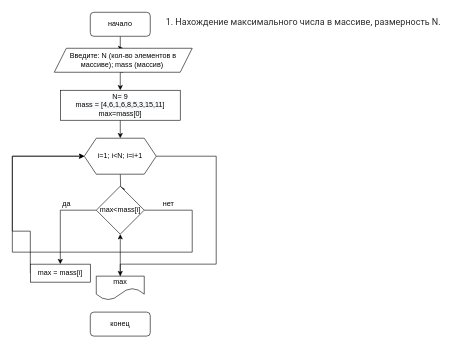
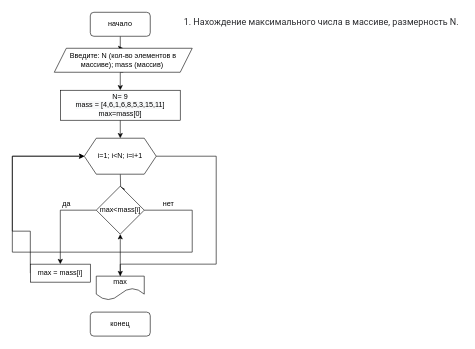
  <mxCell id="0" />
  <mxCell id="1" parent="0" />
- <mxCell id="2" value="&lt;span style=&quot;color: rgb(44, 45, 48); font-family: Roboto, &amp;quot;San Francisco&amp;quot;, &amp;quot;Helvetica Neue&amp;quot;, Helvetica, Arial; font-size: 15px; text-align: start; background-color: rgb(255, 255, 255);&quot;&gt;1. Нахождение максимального числа в массиве, размерность N.&lt;/span&gt;" style="text;html=1;align=center;verticalAlign=middle;resizable=0;points=[];autosize=1;strokeColor=none;fillColor=none;" vertex="1" parent="1"><mxGeometry x="270" y="20" width="470" height="30" as="geometry" /></mxCell>
+ <mxCell id="2" value="&lt;span style=&quot;color: rgb(44, 45, 48); font-family: Roboto, &amp;quot;San Francisco&amp;quot;, &amp;quot;Helvetica Neue&amp;quot;, Helvetica, Arial; font-size: 15px; text-align: start; background-color: rgb(255, 255, 255);&quot;&gt;1. Нахождение максимального числа в массиве, размерность N.&lt;/span&gt;" style="text;html=1;align=center;verticalAlign=middle;resizable=0;points=[];autosize=1;strokeColor=none;fillColor=none;" vertex="1" parent="1"><mxGeometry x="300" y="20" width="470" height="30" as="geometry" /></mxCell>
  <mxCell id="3" value="" style="edgeStyle=orthogonalEdgeStyle;rounded=0;orthogonalLoop=1;jettySize=auto;html=1;" edge="1" parent="1" source="4" target="6"><mxGeometry relative="1" as="geometry" /></mxCell>
  <mxCell id="4" value="начало" style="rounded=1;whiteSpace=wrap;html=1;" vertex="1" parent="1"><mxGeometry x="150" y="20" width="100" height="40" as="geometry" /></mxCell>
  <mxCell id="5" style="edgeStyle=orthogonalEdgeStyle;rounded=0;orthogonalLoop=1;jettySize=auto;html=1;exitX=0.5;exitY=1;exitDx=0;exitDy=0;entryX=0.5;entryY=0;entryDx=0;entryDy=0;" edge="1" parent="1" source="6" target="21"><mxGeometry relative="1" as="geometry" /></mxCell>
  <mxCell id="6" value="Введите: N (кол-во элементов в массиве); mass (массив)&amp;nbsp;" style="shape=parallelogram;perimeter=parallelogramPerimeter;whiteSpace=wrap;html=1;fixedSize=1;" vertex="1" parent="1"><mxGeometry x="90" y="80" width="230" height="40" as="geometry" /></mxCell>
  <mxCell id="7" value="" style="edgeStyle=orthogonalEdgeStyle;rounded=0;orthogonalLoop=1;jettySize=auto;html=1;" edge="1" parent="1" target="12"><mxGeometry relative="1" as="geometry"><mxPoint x="200.059" y="290" as="sourcePoint" /></mxGeometry></mxCell>
  <mxCell id="8" style="edgeStyle=orthogonalEdgeStyle;rounded=0;orthogonalLoop=1;jettySize=auto;html=1;exitX=1;exitY=0.5;exitDx=0;exitDy=0;entryX=0.5;entryY=0;entryDx=0;entryDy=0;" edge="1" parent="1" target="18"><mxGeometry relative="1" as="geometry"><mxPoint x="260" y="260" as="sourcePoint" /><Array as="points"><mxPoint x="360" y="260" /><mxPoint x="360" y="440" /><mxPoint x="200" y="440" /></Array></mxGeometry></mxCell>
  <mxCell id="9" value="i=1; i&amp;lt;N; i=i+1" style="shape=hexagon;perimeter=hexagonPerimeter2;whiteSpace=wrap;html=1;fixedSize=1;" vertex="1" parent="1"><mxGeometry x="140" y="230" width="120" height="60" as="geometry" /></mxCell>
  <mxCell id="10" style="edgeStyle=orthogonalEdgeStyle;rounded=0;orthogonalLoop=1;jettySize=auto;html=1;exitX=0;exitY=0.5;exitDx=0;exitDy=0;" edge="1" parent="1" source="12" target="14"><mxGeometry relative="1" as="geometry"><Array as="points"><mxPoint x="100" y="350" /></Array></mxGeometry></mxCell>
  <mxCell id="11" style="edgeStyle=orthogonalEdgeStyle;rounded=0;orthogonalLoop=1;jettySize=auto;html=1;exitX=1;exitY=0.5;exitDx=0;exitDy=0;entryX=0;entryY=0.5;entryDx=0;entryDy=0;" edge="1" parent="1" source="12"><mxGeometry relative="1" as="geometry"><mxPoint x="140" y="260" as="targetPoint" /><Array as="points"><mxPoint x="320" y="350" /><mxPoint x="320" y="420" /><mxPoint x="20" y="420" /><mxPoint x="20" y="260" /></Array></mxGeometry></mxCell>
  <mxCell id="12" value="max&amp;lt;mass[i]" style="rhombus;whiteSpace=wrap;html=1;" vertex="1" parent="1"><mxGeometry x="160" y="310" width="80" height="80" as="geometry" /></mxCell>
  <mxCell id="13" style="edgeStyle=orthogonalEdgeStyle;rounded=0;orthogonalLoop=1;jettySize=auto;html=1;exitX=0;exitY=0.5;exitDx=0;exitDy=0;entryX=0;entryY=0.5;entryDx=0;entryDy=0;" edge="1" parent="1" source="14" target="9"><mxGeometry relative="1" as="geometry"><Array as="points"><mxPoint x="20" y="385" /><mxPoint x="20" y="260" /></Array></mxGeometry></mxCell>
  <mxCell id="14" value="max = mass[i]" style="rounded=0;whiteSpace=wrap;html=1;" vertex="1" parent="1"><mxGeometry x="50" y="440" width="100" height="30" as="geometry" /></mxCell>
  <mxCell id="15" value="да" style="text;html=1;align=center;verticalAlign=middle;resizable=0;points=[];autosize=1;strokeColor=none;fillColor=none;" vertex="1" parent="1"><mxGeometry x="90" y="325" width="40" height="30" as="geometry" /></mxCell>
  <mxCell id="16" value="нет" style="text;html=1;align=center;verticalAlign=middle;resizable=0;points=[];autosize=1;strokeColor=none;fillColor=none;" vertex="1" parent="1"><mxGeometry x="260" y="325" width="40" height="30" as="geometry" /></mxCell>
  <mxCell id="17" value="" style="edgeStyle=orthogonalEdgeStyle;rounded=0;orthogonalLoop=1;jettySize=auto;html=1;" edge="1" parent="1" source="18" target="12"><mxGeometry relative="1" as="geometry" /></mxCell>
  <mxCell id="18" value="max" style="shape=document;whiteSpace=wrap;html=1;boundedLbl=1;size=0.5;" vertex="1" parent="1"><mxGeometry x="160" y="460" width="80" height="40" as="geometry" /></mxCell>
  <mxCell id="19" value="конец" style="rounded=1;whiteSpace=wrap;html=1;" vertex="1" parent="1"><mxGeometry x="150" y="520" width="100" height="40" as="geometry" /></mxCell>
  <mxCell id="20" style="edgeStyle=orthogonalEdgeStyle;rounded=0;orthogonalLoop=1;jettySize=auto;html=1;exitX=0.5;exitY=1;exitDx=0;exitDy=0;entryX=0.5;entryY=0;entryDx=0;entryDy=0;" edge="1" parent="1" source="21" target="9"><mxGeometry relative="1" as="geometry" /></mxCell>
  <mxCell id="21" value="&lt;span style=&quot;color: rgb(0, 0, 0); font-family: Helvetica; font-size: 12px; font-style: normal; font-variant-ligatures: normal; font-variant-caps: normal; font-weight: 400; letter-spacing: normal; orphans: 2; text-align: center; text-indent: 0px; text-transform: none; widows: 2; word-spacing: 0px; -webkit-text-stroke-width: 0px; background-color: rgb(248, 249, 250); text-decoration-thickness: initial; text-decoration-style: initial; text-decoration-color: initial; float: none; display: inline !important;&quot;&gt;N= 9&lt;br&gt;mass = [4,6,1,6,8,5,3,15,11]&lt;br&gt;max=mass[0]&lt;/span&gt;" style="rounded=0;whiteSpace=wrap;html=1;" vertex="1" parent="1"><mxGeometry x="100" y="150" width="200" height="50" as="geometry" /></mxCell>
